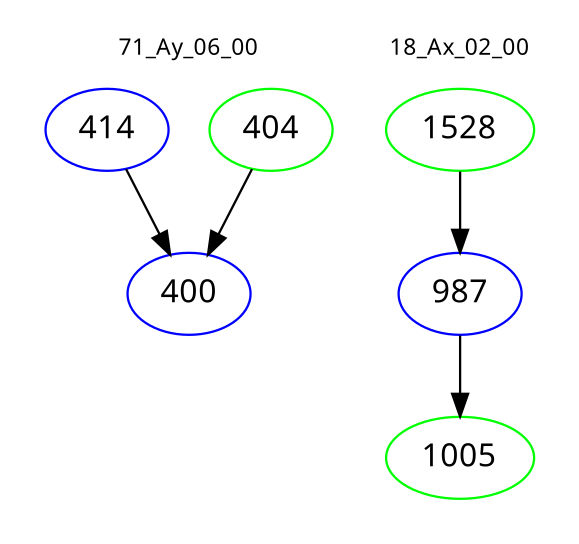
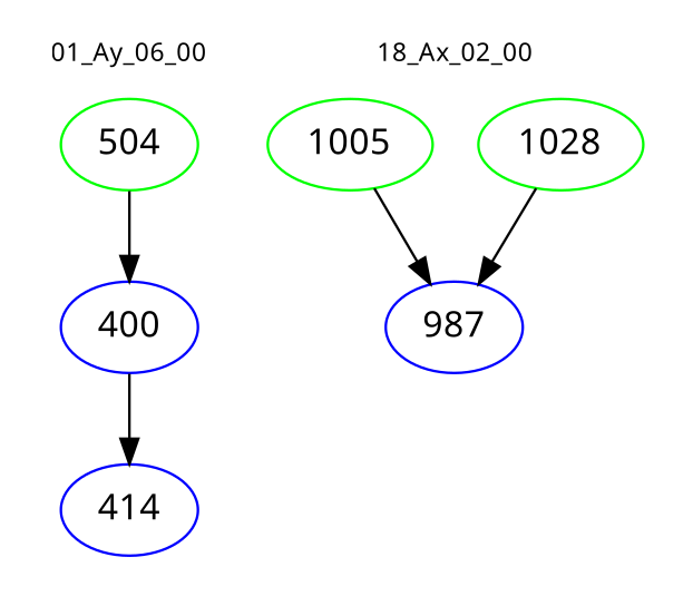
  digraph {
    fontname="Noto Sans"
    node [color=green fontname="Noto Sans"]
    edge [color=black fontname="Noto Sans"]
-   n1 [label=404]
+   n1 [label=504]
    n2 [color=blue label=400]
    n3 [color=blue label=414]
-   n4 [label=1528]
+   n4 [label=1028]
    n5 [color=blue label=987]
    n6 [label=1005]
    subgraph cluster_1 {
      color=white
      fontsize=10
-     label="71_Ay_06_00"
+     label="01_Ay_06_00"
      n1
      n2
      n3
    }
    subgraph cluster_2 {
      color=white
      fontsize=10
      label="18_Ax_02_00"
      n4
      n5
      n6
    }
    n1 -> n2
-   n3 -> n2
+   n2 -> n3
    n4 -> n5
-   n5 -> n6
+   n6 -> n5
  }
